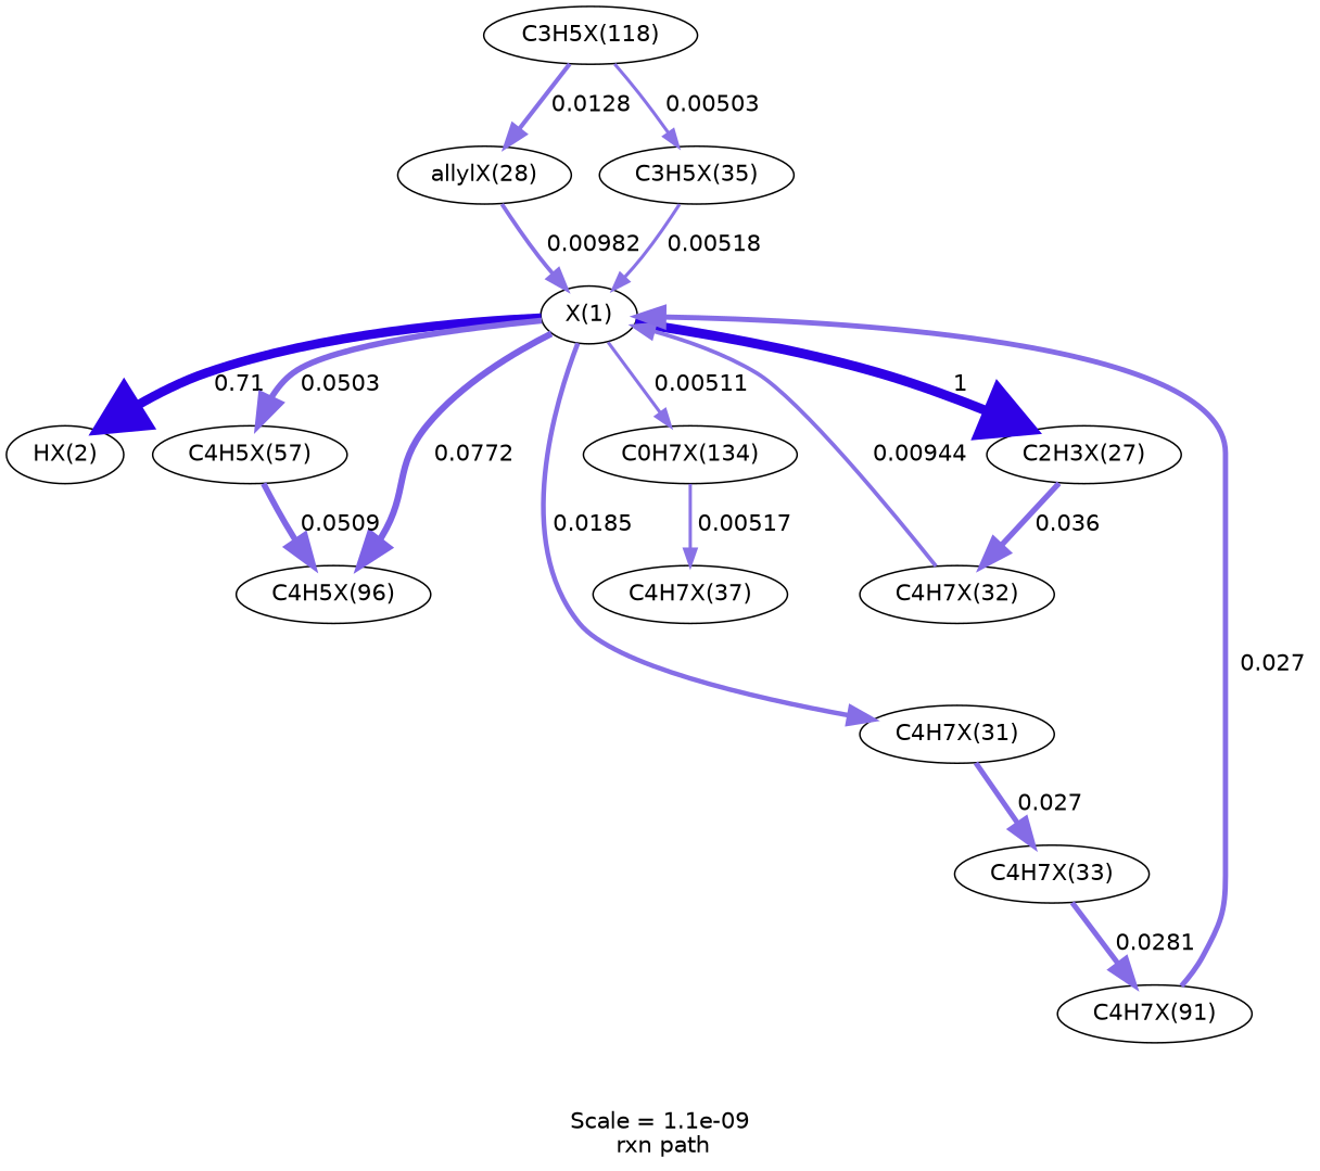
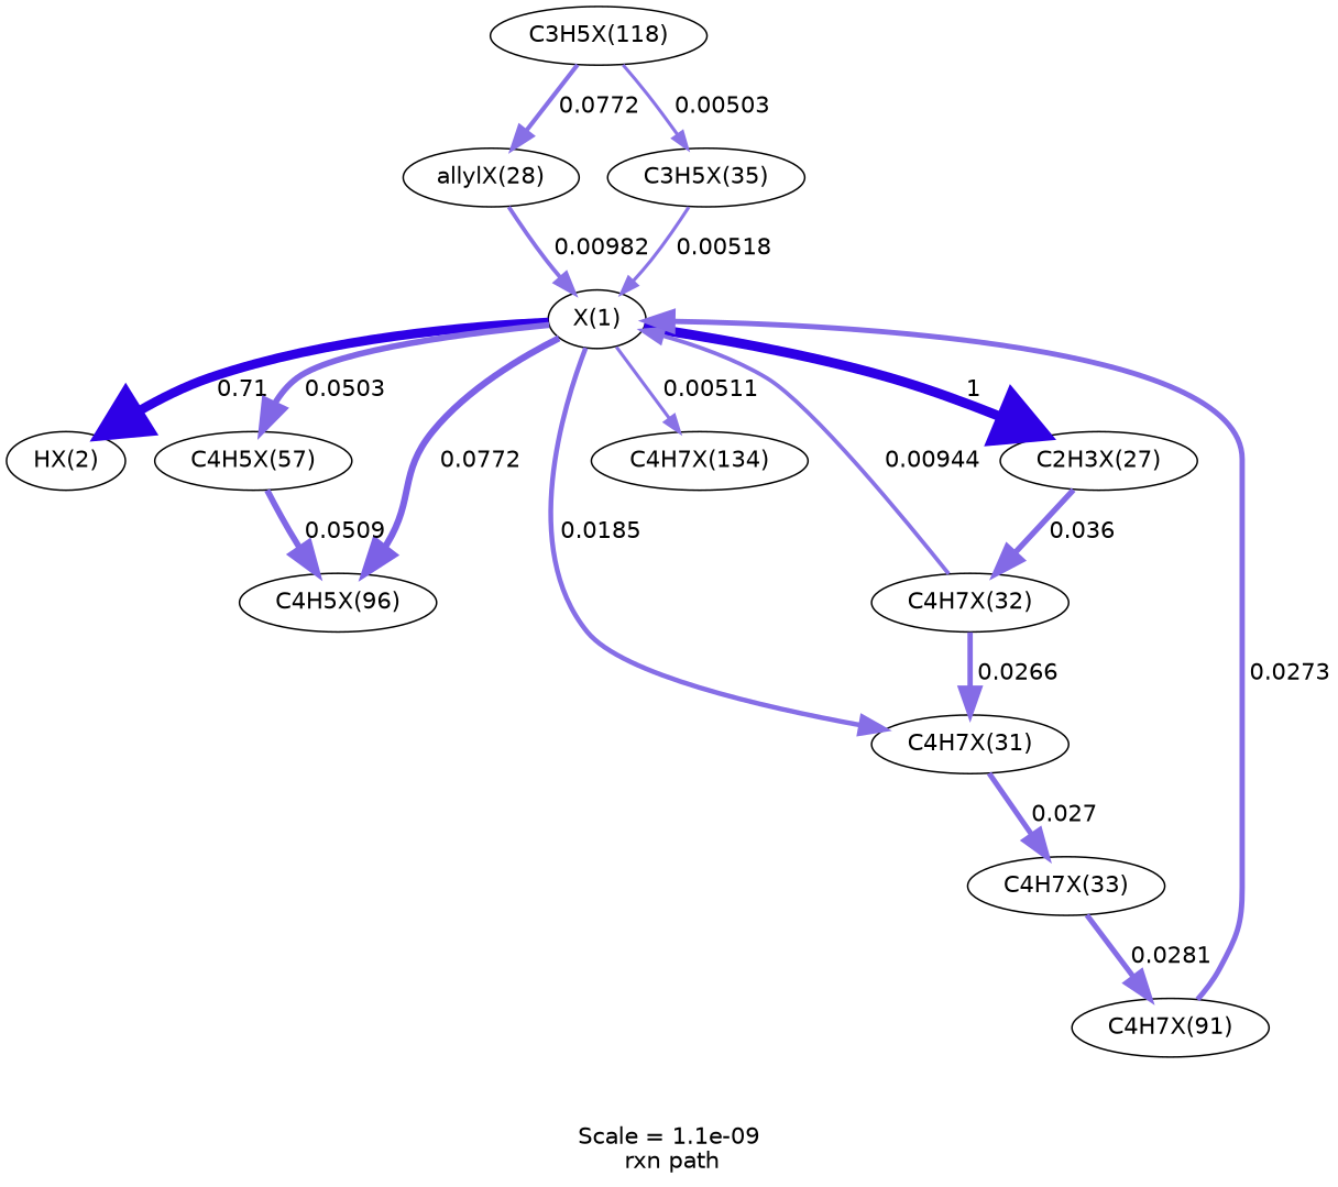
  digraph {
    fontname=Helvetica
    label="Scale = 1.1e-09\l rxn path"
    node [fontname=Helvetica]
    edge [arrowsize=1.01 color="0.7, 0.505, 0.9" fontname=Helvetica style="setlinewidth(2.02)"]
    n1 [label="X(1)"]
    n2 [label="HX(2)"]
    n3 [label="C2H3X(27)"]
    n4 [label="C4H5X(57)"]
    n5 [label="C4H5X(96)"]
-   n6 [label="C0H7X(134)"]
+   n6 [label="C4H7X(134)"]
    n7 [label="C4H7X(31)"]
    n8 [label="C4H7X(32)"]
-   n9 [label="C4H7X(37)"]
    n10 [label="C3H5X(118)"]
    n11 [label="allylX(28)"]
    n12 [label="C3H5X(35)"]
    n13 [label="C4H7X(33)"]
    n14 [label="C4H7X(91)"]
    n1 -> n2 [arrowsize=2.87 color="0.7, 1.21, 0.9" label=" 0.71" style="setlinewidth(5.74)"]
    n1 -> n3 [arrowsize=3 color="0.7, 1.5, 0.9" label=" 1" style="setlinewidth(6)"]
    n1 -> n4 [arrowsize=1.87 color="0.7, 0.55, 0.9" label=" 0.0503" style="setlinewidth(3.74)"]
    n1 -> n5 [arrowsize=2.03 color="0.7, 0.577, 0.9" label=" 0.0772" style="setlinewidth(4.07)"]
    n1 -> n6 [label=" 0.00511"]
    n1 -> n7 [arrowsize=1.49 color="0.7, 0.519, 0.9" label=" 0.0185" style="setlinewidth(2.99)"]
    n3 -> n8 [arrowsize=1.75 color="0.7, 0.536, 0.9" label=" 0.036" style="setlinewidth(3.49)"]
    n4 -> n5 [arrowsize=1.88 color="0.7, 0.551, 0.9" label=" 0.0509" style="setlinewidth(3.75)"]
-   n6 -> n9 [label=" 0.00517"]
    n7 -> n13 [arrowsize=1.64 color="0.7, 0.527, 0.9" label=" 0.027" style="setlinewidth(3.27)"]
    n8 -> n1 [arrowsize=1.24 color="0.7, 0.509, 0.9" label=" 0.00944" style="setlinewidth(2.48)"]
-   n10 -> n11 [arrowsize=1.35 color="0.7, 0.513, 0.9" label=" 0.0128" style="setlinewidth(2.71)"]
+   n8 -> n7 [arrowsize=1.63 color="0.7, 0.527, 0.9" label=" 0.0266" style="setlinewidth(3.26)"]
+   n10 -> n11 [arrowsize=1.35 color="0.7, 0.513, 0.9" label=" 0.0772" style="setlinewidth(2.71)"]
    n10 -> n12 [arrowsize=1 label=" 0.00503" style="setlinewidth(2.01)"]
    n11 -> n1 [arrowsize=1.25 color="0.7, 0.51, 0.9" label=" 0.00982" style="setlinewidth(2.51)"]
    n12 -> n1 [label=" 0.00518" style="setlinewidth(2.03)"]
    n13 -> n14 [arrowsize=1.65 color="0.7, 0.528, 0.9" label=" 0.0281" style="setlinewidth(3.3)"]
-   n14 -> n1 [arrowsize=1.64 color="0.7, 0.527, 0.9" label=" 0.027" style="setlinewidth(3.28)"]
+   n14 -> n1 [arrowsize=1.64 color="0.7, 0.527, 0.9" label=" 0.0273" style="setlinewidth(3.28)"]
  }
